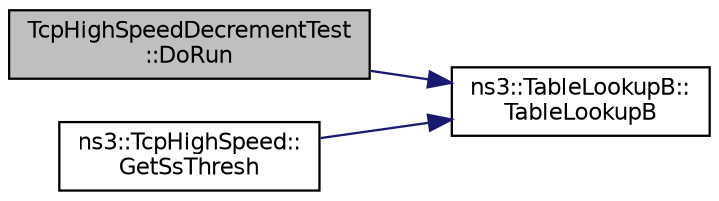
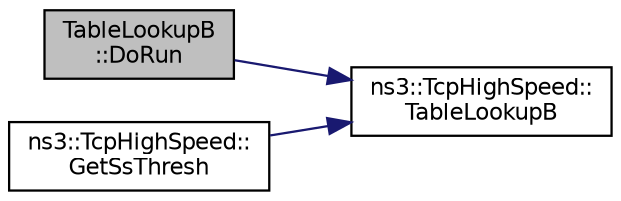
  digraph {
    rankdir=LR
    node [color=black fillcolor=white fontname=Helvetica fontsize=10 shape=record style=filled]
    edge [color=midnightblue fontname=Helvetica fontsize=10 labelfontname=Helvetica labelfontsize=10 style=solid]
-   n1 [fillcolor=grey75 fontcolor=black height=0.2 label="TcpHighSpeedDecrementTest\l::DoRun" width=0.4]
-   n2 [height=0.2 label="ns3::TableLookupB::\lTableLookupB" width=0.4]
+   n1 [fillcolor=grey75 fontcolor=black height=0.2 label="TableLookupB\l::DoRun" width=0.4]
+   n2 [height=0.2 label="ns3::TcpHighSpeed::\lTableLookupB" width=0.4]
    n3 [height=0.2 label="ns3::TcpHighSpeed::\lGetSsThresh" width=0.4]
    n1 -> n2
    n3 -> n2
  }
